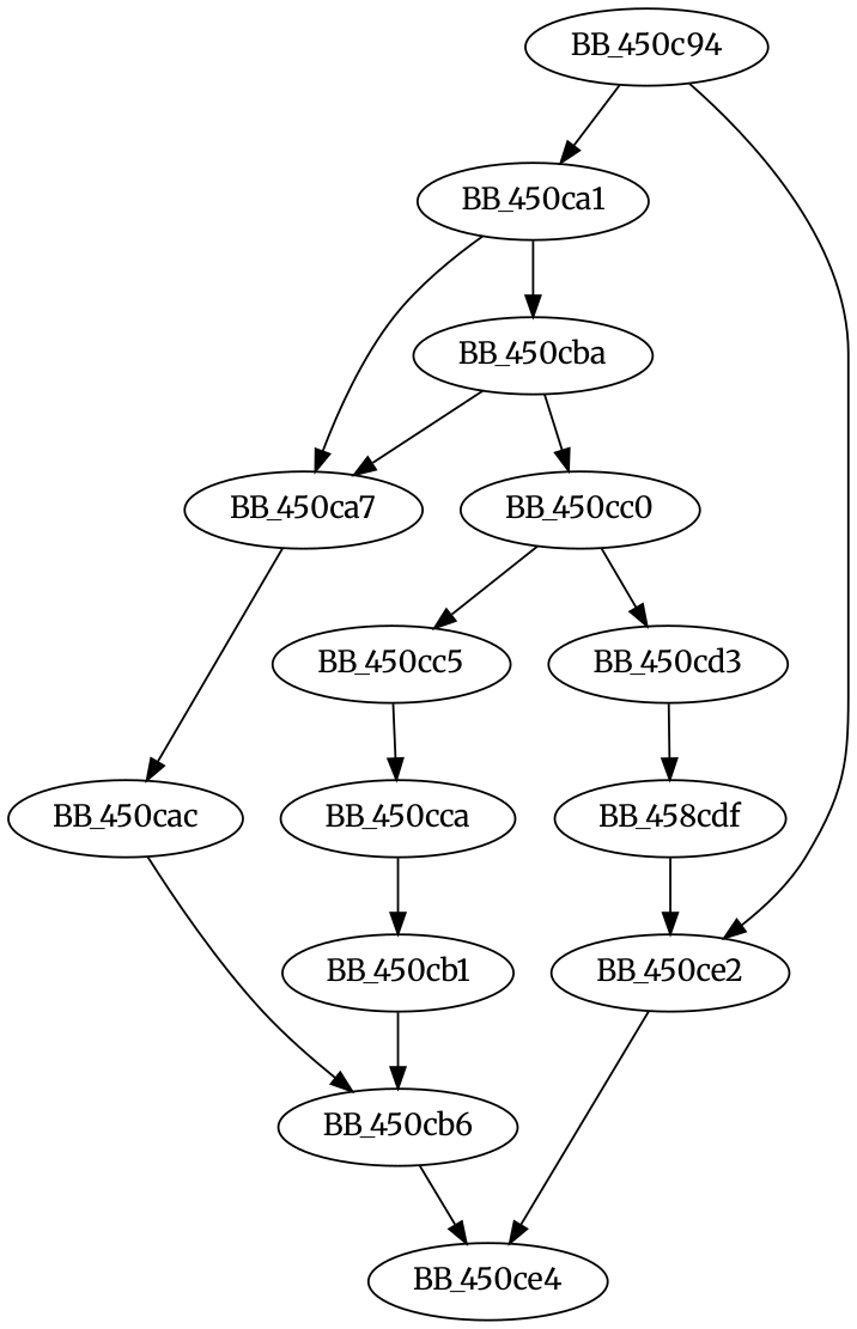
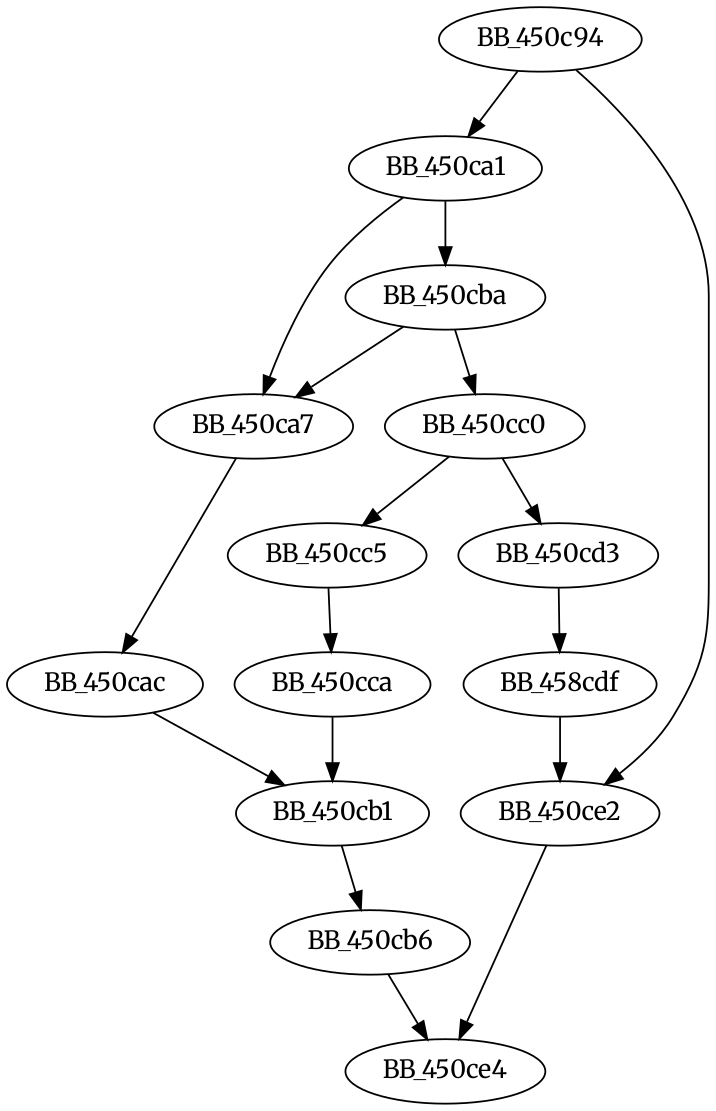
  digraph {
    fontname=Merriweather
    node [fontname=Merriweather]
    edge [fontname=Merriweather]
    BB_450c94
    BB_450ca1
    BB_450ce2
    BB_450ca7
    BB_450cba
    BB_450ce4
    BB_450cac
    BB_450cc0
    BB_450cb1
    BB_450cc5
    BB_450cd3
    BB_450cb6
    BB_450cca
    n14 [label=BB_458cdf]
    BB_450c94 -> BB_450ca1
    BB_450c94 -> BB_450ce2
    BB_450ca1 -> BB_450ca7
    BB_450ca1 -> BB_450cba
    BB_450ce2 -> BB_450ce4
    BB_450ca7 -> BB_450cac
    BB_450cba -> BB_450ca7
    BB_450cba -> BB_450cc0
-   BB_450cac -> BB_450cb6
+   BB_450cac -> BB_450cb1
    BB_450cc0 -> BB_450cc5
    BB_450cc0 -> BB_450cd3
    BB_450cb1 -> BB_450cb6
    BB_450cc5 -> BB_450cca
    BB_450cd3 -> n14
    BB_450cb6 -> BB_450ce4
    BB_450cca -> BB_450cb1
    n14 -> BB_450ce2
  }
